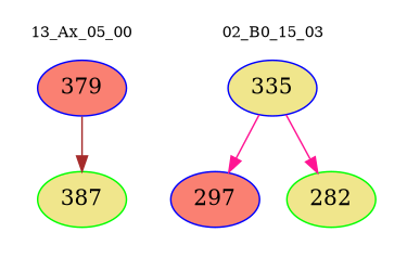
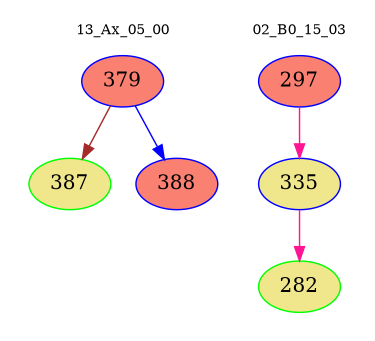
  digraph {
    node [color=blue fillcolor=salmon style=filled]
    edge [color=deeppink]
    n1 [label=379]
    n2 [color=green fillcolor=khaki label=387]
+   n3 [label=388]
    n4 [label=297]
    n5 [color=green fillcolor=khaki label=282]
    n6 [fillcolor=khaki label=335]
    subgraph cluster_1 {
      color=white
      fontsize=10
      label="13_Ax_05_00"
      n1
      n2
+     n3
    }
    subgraph cluster_2 {
      color=white
      fontsize=10
      label="02_B0_15_03"
      n4
      n5
      n6
    }
    n1 -> n2 [color=brown]
-   n6 -> n4
+   n1 -> n3 [color=blue]
+   n4 -> n6
    n6 -> n5
  }
